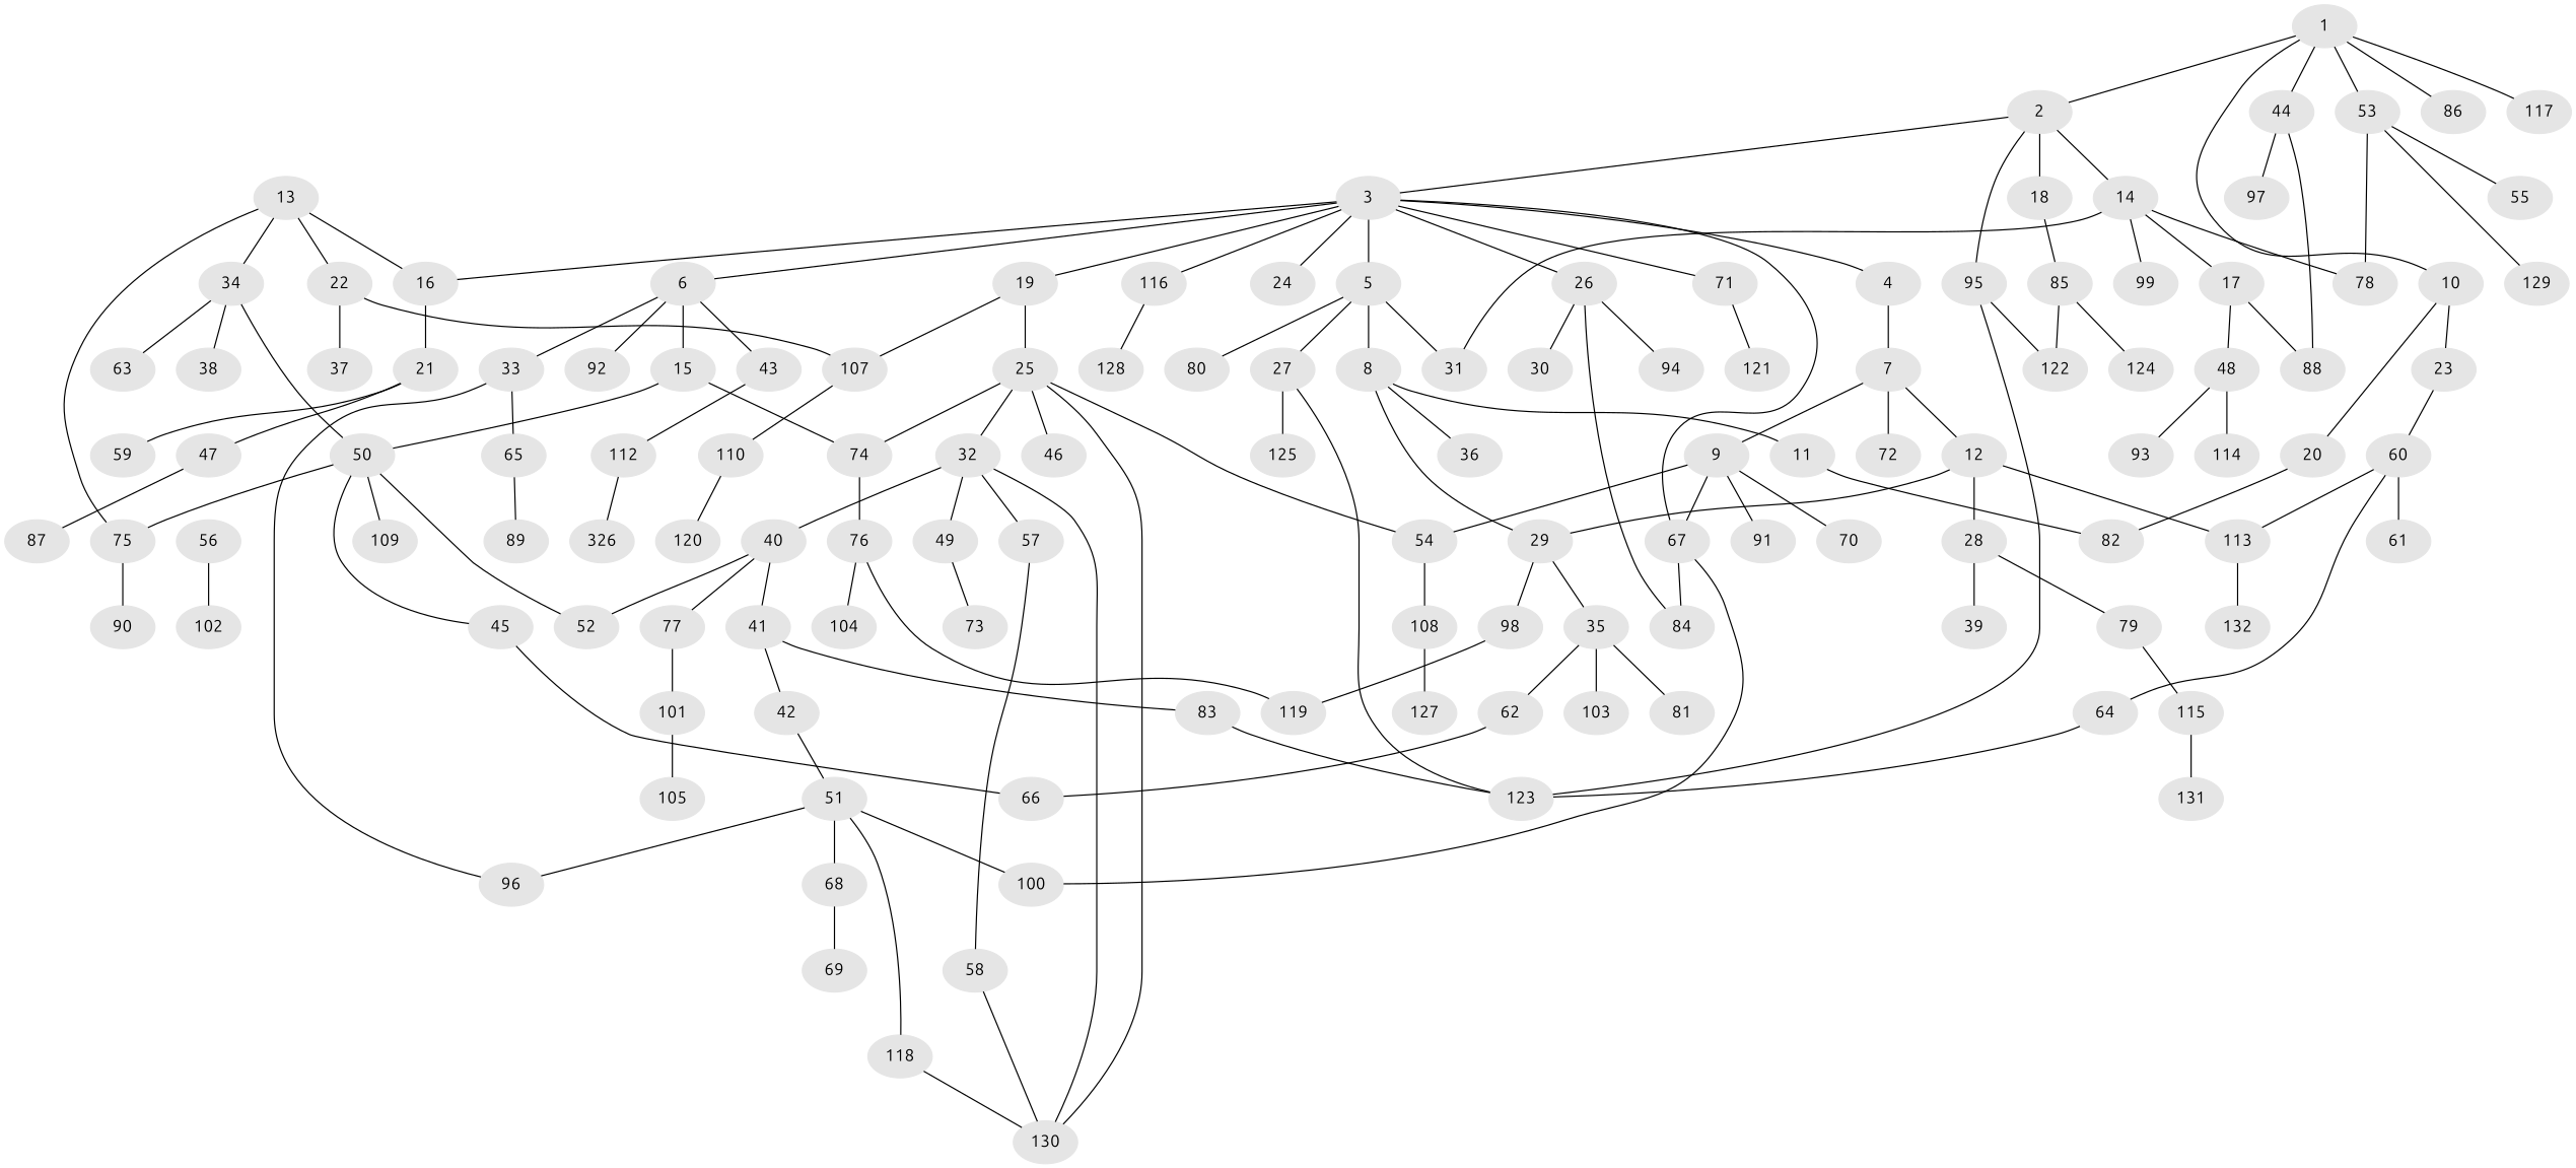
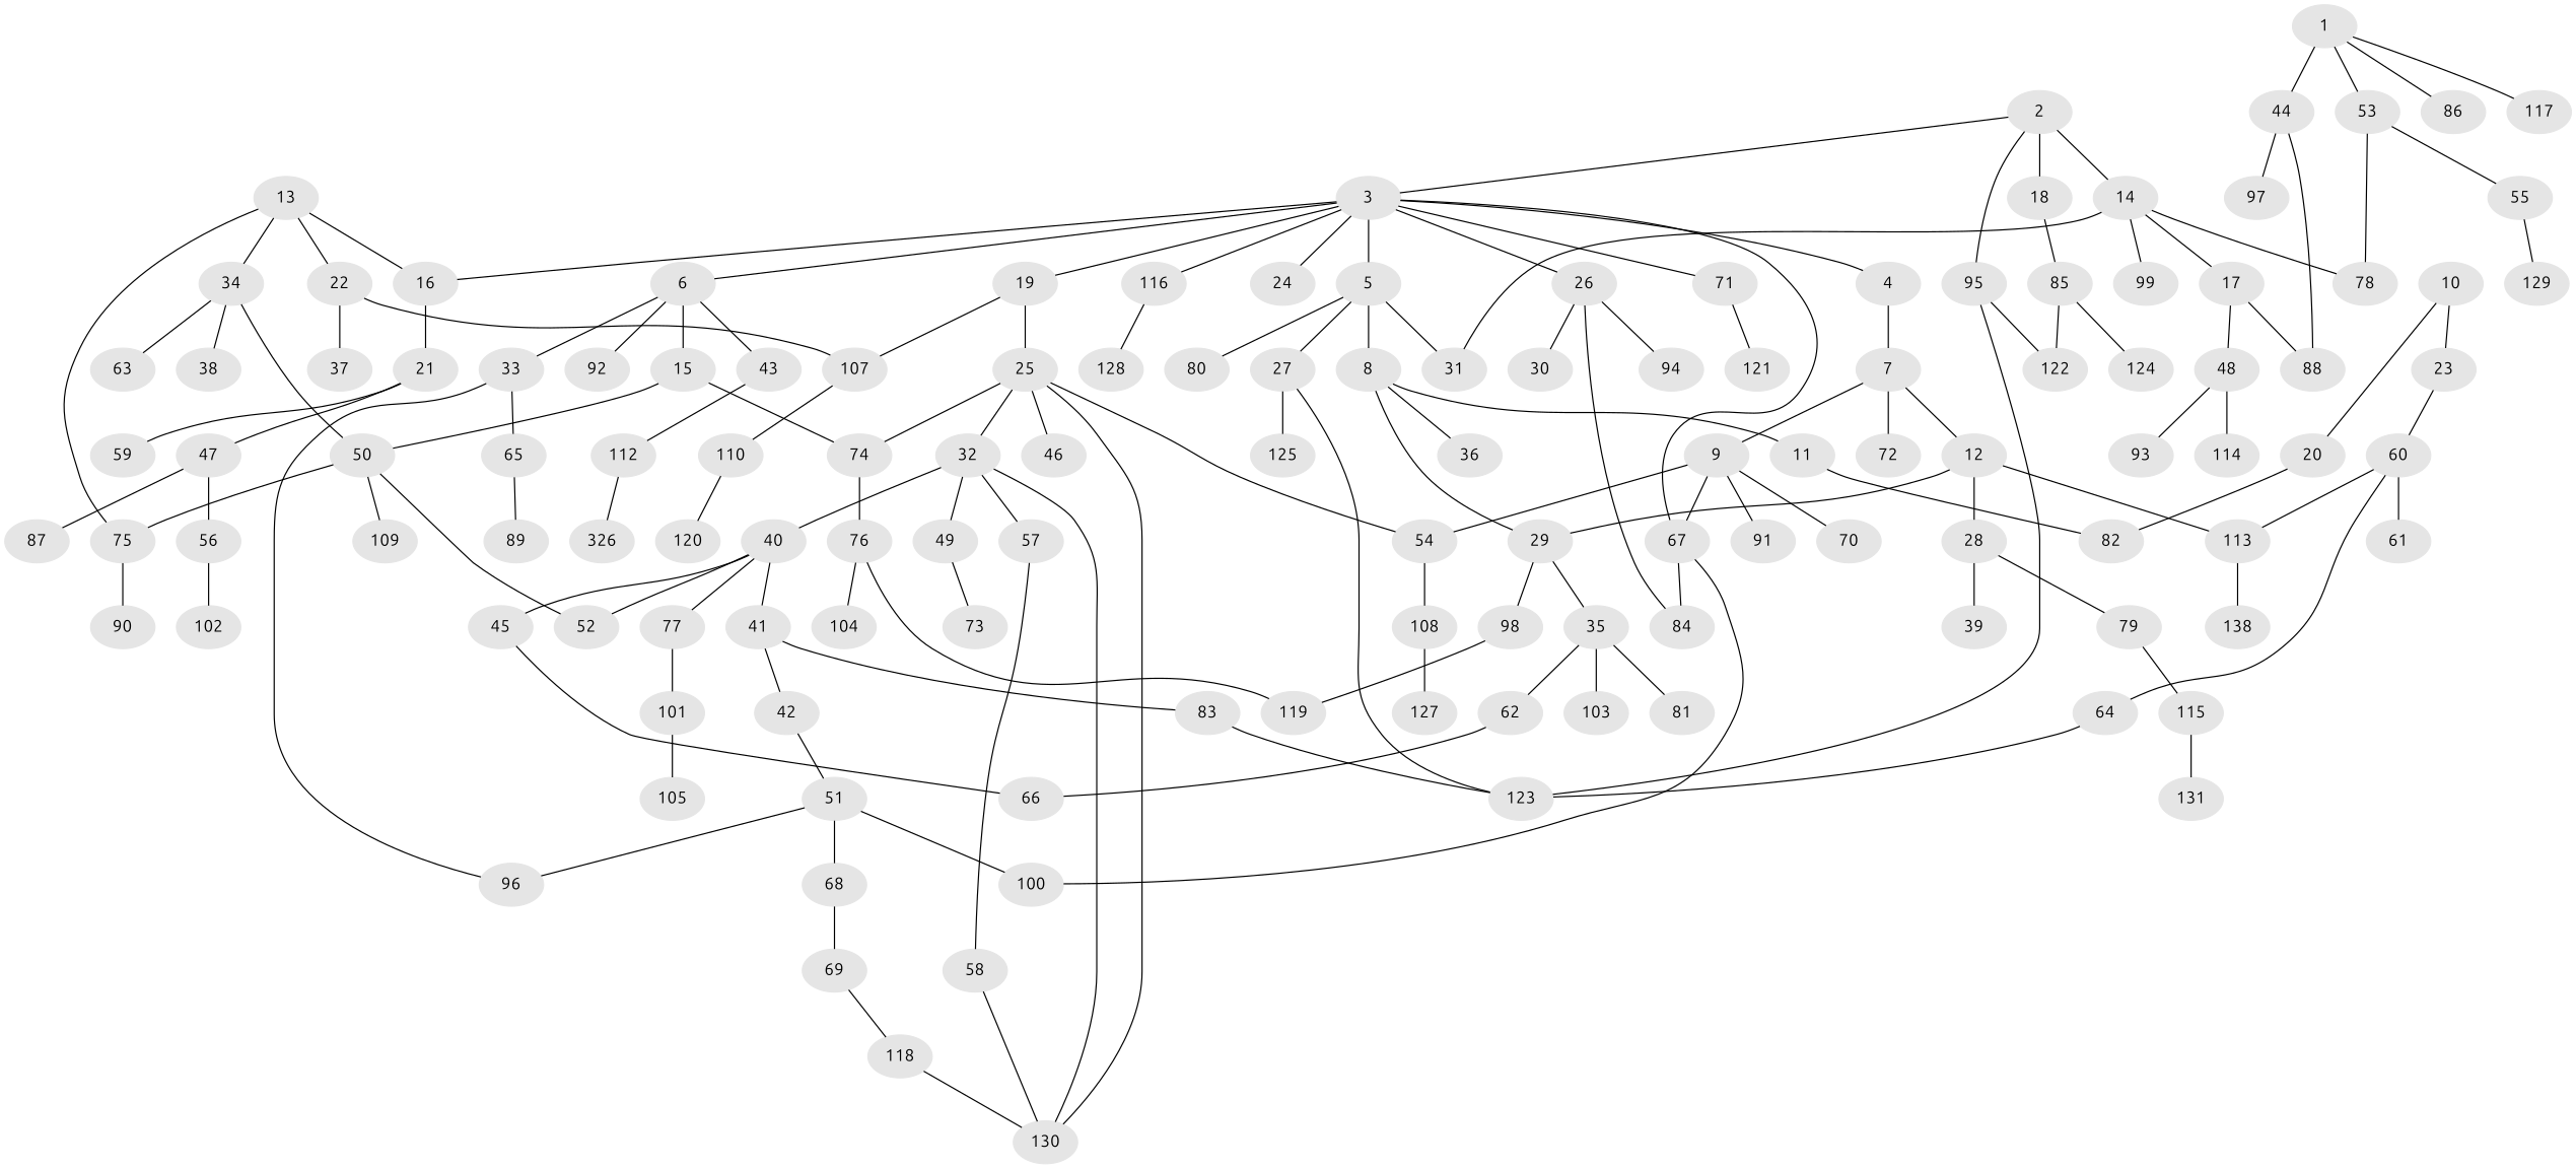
  graph {
    fontname=Ubuntu
    node [color=gray90 fontname=Ubuntu style=filled]
    edge [fontname=Ubuntu]
    1
    2
    10
    44
    53
    86
    117
    3
    14
    18
    95
    20
    23
    88
    97
    78
    55
    4
    5
    6
    16
    19
    24
    26
    67
    71
    116
    13
    22
    34
    75
    31
    17
    99
    85
    123
    122
    7
    8
    27
    80
    15
    33
    43
    92
    21
    25
    107
    30
    84
    94
    100
    121
    128
    9
    12
    72
    11
    29
    36
    125
    50
    74
    65
    96
    112
    54
    70
    91
    28
    113
    82
    35
    98
    108
    60
    39
    79
-   132
+   132 [label=138]
    37
    38
    63
    90
    48
    52
    109
    76
    47
    59
    93
    114
    124
    32
    46
    130
    110
    56
    87
    61
    64
    40
    49
    57
    115
    62
    81
    103
    119
    41
    45
    77
    73
    58
    89
    66
    42
    83
    101
    51
    68
    n121 [label=326]
    102
    69
    129
    127
    118
    104
    105
    131
    120
-   1 -- 2
-   1 -- 10
    1 -- 44
    1 -- 53
    1 -- 86
    1 -- 117
    2 -- 3
    2 -- 14
    2 -- 18
    2 -- 95
    10 -- 20
    10 -- 23
    44 -- 88
    44 -- 97
    53 -- 78
    53 -- 55
    3 -- 4
    3 -- 5
    3 -- 6
    3 -- 16
    3 -- 19
    3 -- 24
    3 -- 26
    3 -- 67
    3 -- 71
    3 -- 116
    14 -- 78
    14 -- 31
    14 -- 17
    14 -- 99
    18 -- 85
    95 -- 123
    95 -- 122
    20 -- 82
    23 -- 60
-   53 -- 129
+   55 -- 129
    4 -- 7
    5 -- 31
    5 -- 8
    5 -- 27
    5 -- 80
    6 -- 15
    6 -- 33
    6 -- 43
    6 -- 92
    16 -- 21
    19 -- 25
    19 -- 107
    26 -- 30
    26 -- 84
    26 -- 94
    67 -- 84
    67 -- 100
    71 -- 121
    116 -- 128
    13 -- 16
    13 -- 22
    13 -- 34
    13 -- 75
    22 -- 107
    22 -- 37
    34 -- 50
    34 -- 38
    34 -- 63
    75 -- 90
    17 -- 88
    17 -- 48
    85 -- 122
    85 -- 124
    7 -- 9
    7 -- 12
    7 -- 72
    8 -- 11
    8 -- 29
    8 -- 36
    27 -- 123
    27 -- 125
    15 -- 50
    15 -- 74
    33 -- 65
    33 -- 96
    43 -- 112
    21 -- 47
    21 -- 59
    25 -- 74
    25 -- 54
    25 -- 32
    25 -- 46
    25 -- 130
    107 -- 110
    9 -- 67
    9 -- 54
    9 -- 70
    9 -- 91
    12 -- 29
    12 -- 28
    12 -- 113
    11 -- 82
    29 -- 35
    29 -- 98
    50 -- 75
    50 -- 52
    50 -- 109
    74 -- 76
    65 -- 89
    112 -- n121
    54 -- 108
    28 -- 39
    28 -- 79
    113 -- 132
    35 -- 62
    35 -- 81
    35 -- 103
    98 -- 119
    108 -- 127
    60 -- 113
    60 -- 61
    60 -- 64
    79 -- 115
    48 -- 93
    48 -- 114
    76 -- 119
    76 -- 104
+   47 -- 56
    47 -- 87
    32 -- 130
    32 -- 40
    32 -- 49
    32 -- 57
    110 -- 120
    56 -- 102
    64 -- 123
    40 -- 52
    40 -- 41
-   50 -- 45
+   40 -- 45
    40 -- 77
    49 -- 73
    57 -- 58
    115 -- 131
    62 -- 66
    41 -- 42
    41 -- 83
    45 -- 66
    77 -- 101
    58 -- 130
    42 -- 51
    83 -- 123
    101 -- 105
    51 -- 100
    51 -- 96
    51 -- 68
    68 -- 69
-   51 -- 118
+   69 -- 118
    118 -- 130
  }
